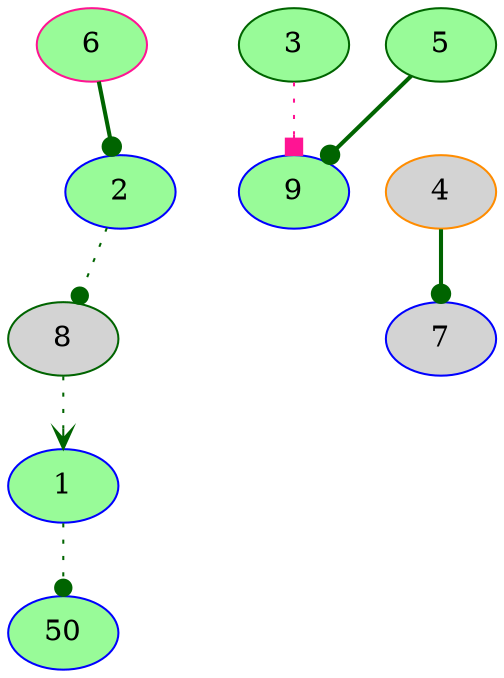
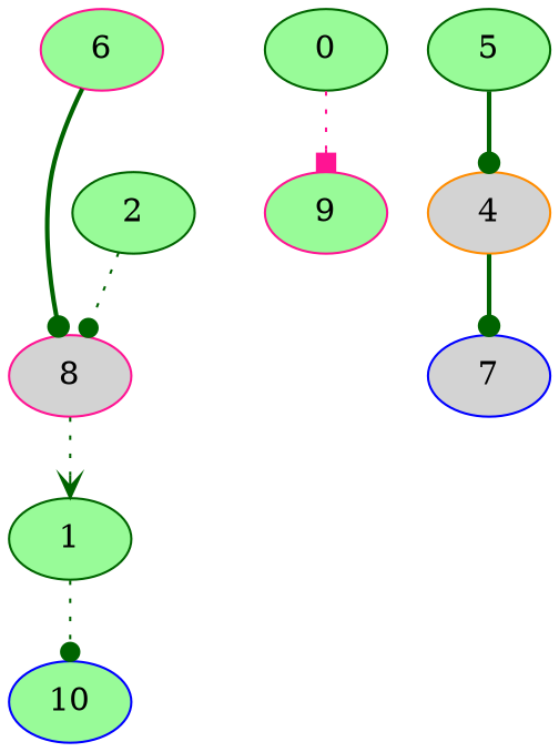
  digraph {
    node [color=darkgreen fillcolor=palegreen style=filled]
    edge [arrowhead=dot color=darkgreen style=dotted]
-   1 [alpha=0.02 color=blue expect_size=52156416]
-   10 [alpha=0.06 color=blue expect_size=41729024 label=50]
-   8 [alpha=0.09 expect_size=39848960 fillcolor=lightgrey]
-   2 [alpha=0.15 color=blue expect_size=17024000]
-   9 [alpha=0.05 color=blue expect_size=44369920]
-   3 [alpha=0.11 expect_size=29773824]
+   1 [alpha=0.02 expect_size=52156416]
+   10 [alpha=0.06 color=blue expect_size=41729024]
+   8 [alpha=0.09 color=deeppink expect_size=39848960 fillcolor=lightgrey]
+   2 [alpha=0.15 expect_size=17024000]
+   9 [alpha=0.05 color=deeppink expect_size=44369920]
+   3 [alpha=0.11 expect_size=29773824 label=0]
    4 [alpha=0.17 color=darkorange expect_size=25050112 fillcolor=lightgrey]
    7 [alpha=0.10 color=blue expect_size=33446912 fillcolor=lightgrey]
    5 [alpha=0.19 expect_size=31282176]
    6 [alpha=0.01 color=deeppink expect_size=43319296]
    1 -> 10
    8 -> 1 [arrowhead=vee]
    2 -> 8
    3 -> 9 [arrowhead=box color=deeppink]
    4 -> 7 [style=bold]
-   5 -> 9 [style=bold]
-   6 -> 2 [style=bold]
+   5 -> 4 [style=bold]
+   6 -> 8 [style=bold]
  }
